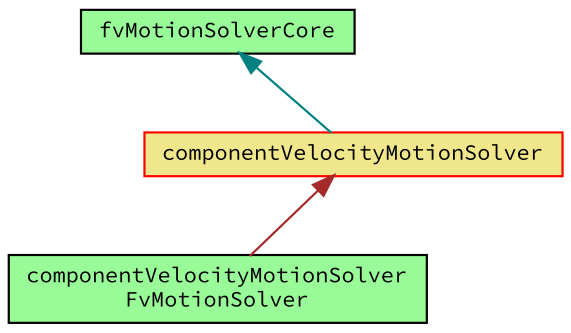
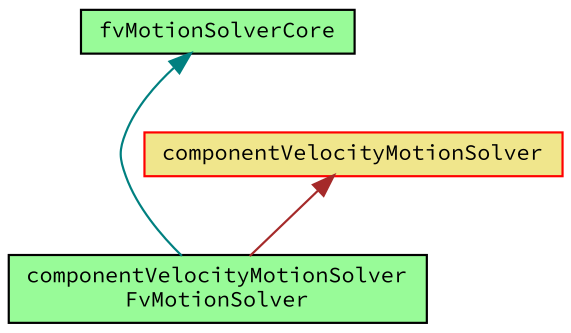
  digraph {
    fontname="Source Code Pro"
    node [color=black fillcolor=palegreen fontname="Source Code Pro" fontsize=10 shape=record style=filled]
    edge [dir=back fontname="Source Code Pro" fontsize=10 labelfontname=FreeSans labelfontsize=10 style=solid]
    n1 [fontcolor=black height=0.2 label="componentVelocityMotionSolver\lFvMotionSolver" width=0.4]
    n2 [color=red fillcolor=khaki height=0.2 label=componentVelocityMotionSolver width=0.4]
    n3 [height=0.2 label=fvMotionSolverCore width=0.4]
    n2 -> n1 [color=brown]
-   n3 -> n2 [color=teal]
+   n3 -> n1 [color=teal]
  }
